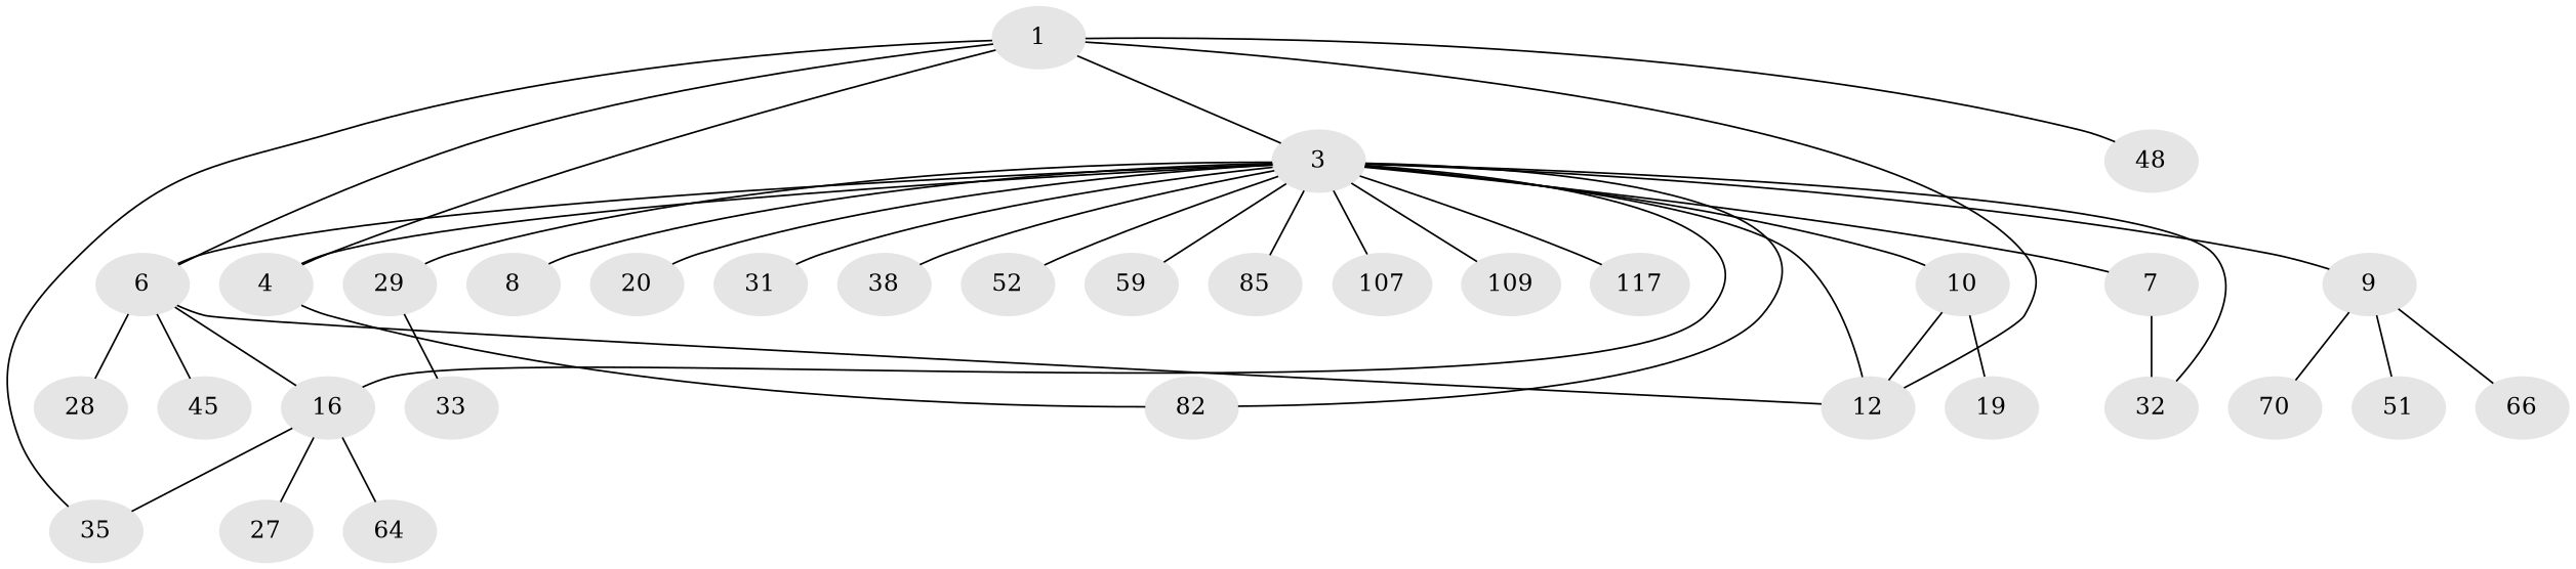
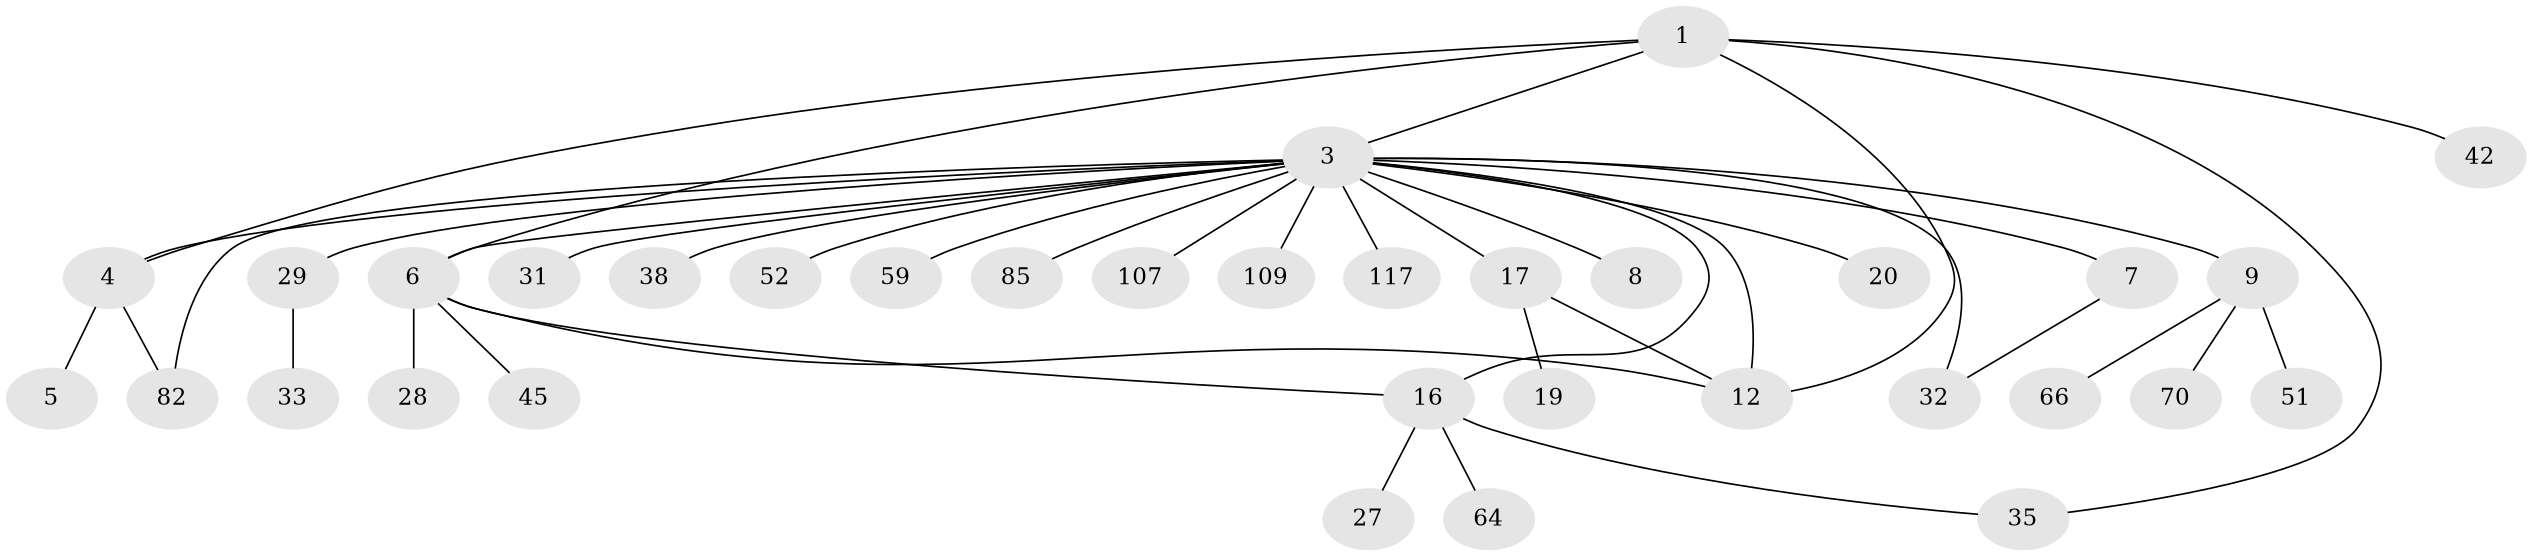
  graph {
    node [color=gray90 style=filled]
    1 [super="+2+110+53+58+37+71+75"]
    3 [super="+43+11+17+14"]
    4 [super="+26"]
    6 [super="+18+68+40+41"]
    12 [super="+89+73"]
    35 [super="+108"]
-   42 [super="+72" label=48]
+   42 [super="+72"]
    7
    8 [super="+88+104+113+48"]
    9 [super="+50+67"]
-   10 [super="+87+13+61+15"]
+   10 [super="+87+13+61+15" label=17]
    16 [super="+25+21+24+49+39+76+23+30"]
    20
    n14 [label=82 super="+94"]
    29
    31 [super="+54+44"]
    32
    38
    52
    59
    n21 [label=85]
    107
    109
    117
+   5
    28 [super="+46"]
    45 [super="+98+63"]
    51
    66 [super="+100"]
    70
    19 [super="+79"]
    27
    64
    33
    1 -- 3
    1 -- 4
    1 -- 6
    1 -- 12
    1 -- 35
    1 -- 42
    3 -- 4
    3 -- 6
    3 -- 12
    3 -- 7
    3 -- 8
    3 -- 9
    3 -- 10 [weight=2]
    3 -- 16
    3 -- 20
    3 -- n14
    3 -- 29
    3 -- 31
    3 -- 32
    3 -- 38
    3 -- 52
    3 -- 59
    3 -- n21
    3 -- 107
    3 -- 109
    3 -- 117
    4 -- n14
+   4 -- 5
    6 -- 12
    6 -- 16
    6 -- 28
    6 -- 45
    7 -- 32
    9 -- 51
    9 -- 66
    9 -- 70
    10 -- 12
    10 -- 19
    16 -- 35
    16 -- 27
    16 -- 64
    29 -- 33
  }
